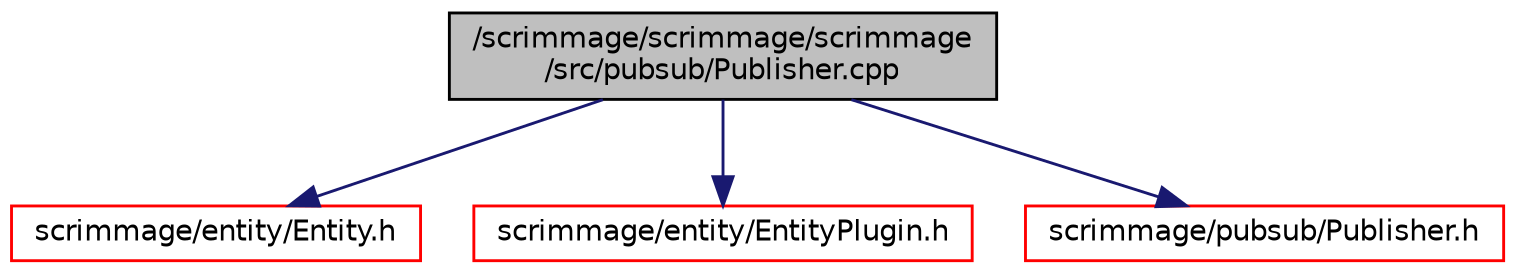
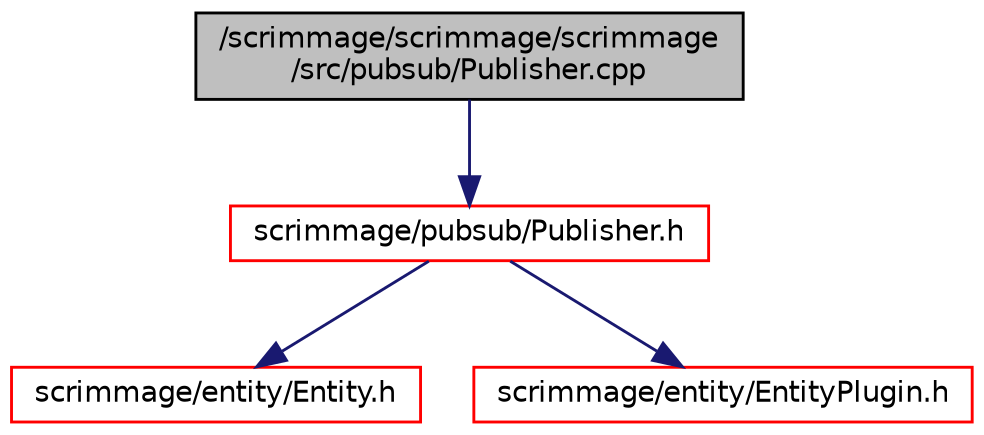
  digraph {
    node [color=red fillcolor=white fontname=Helvetica fontsize=10 shape=record style=filled]
    edge [color=midnightblue fontname=Helvetica fontsize=10 labelfontname=Helvetica labelfontsize=10 style=solid]
    n1 [color=black fillcolor=grey75 fontcolor=black height=0.2 label="/scrimmage/scrimmage/scrimmage\l/src/pubsub/Publisher.cpp" width=0.4]
    n2 [height=0.2 label="scrimmage/entity/Entity.h" width=0.4]
    n3 [height=0.2 label="scrimmage/entity/EntityPlugin.h" width=0.4]
    n4 [height=0.2 label="scrimmage/pubsub/Publisher.h" width=0.4]
-   n1 -> n2
-   n1 -> n3
+   n4 -> n2
+   n4 -> n3
    n1 -> n4
  }
